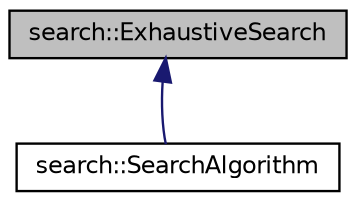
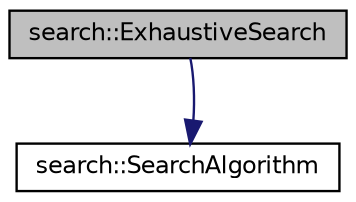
  digraph {
    node [color=black fontname=Helvetica fontsize=10 shape=record style=filled]
    n1 [fillcolor=grey75 fontcolor=black height=0.2 label="search::ExhaustiveSearch" width=0.4]
    n2 [fillcolor=white height=0.2 label="search::SearchAlgorithm" width=0.4]
-   n1 -> n2 [color=midnightblue dir=back fontname=Helvetica fontsize=10 labelfontname=Helvetica labelfontsize=10 style=solid]
+   n2 -> n1 [color=midnightblue dir=back fontname=Helvetica fontsize=10 labelfontname=Helvetica labelfontsize=10 style=solid]
  }
